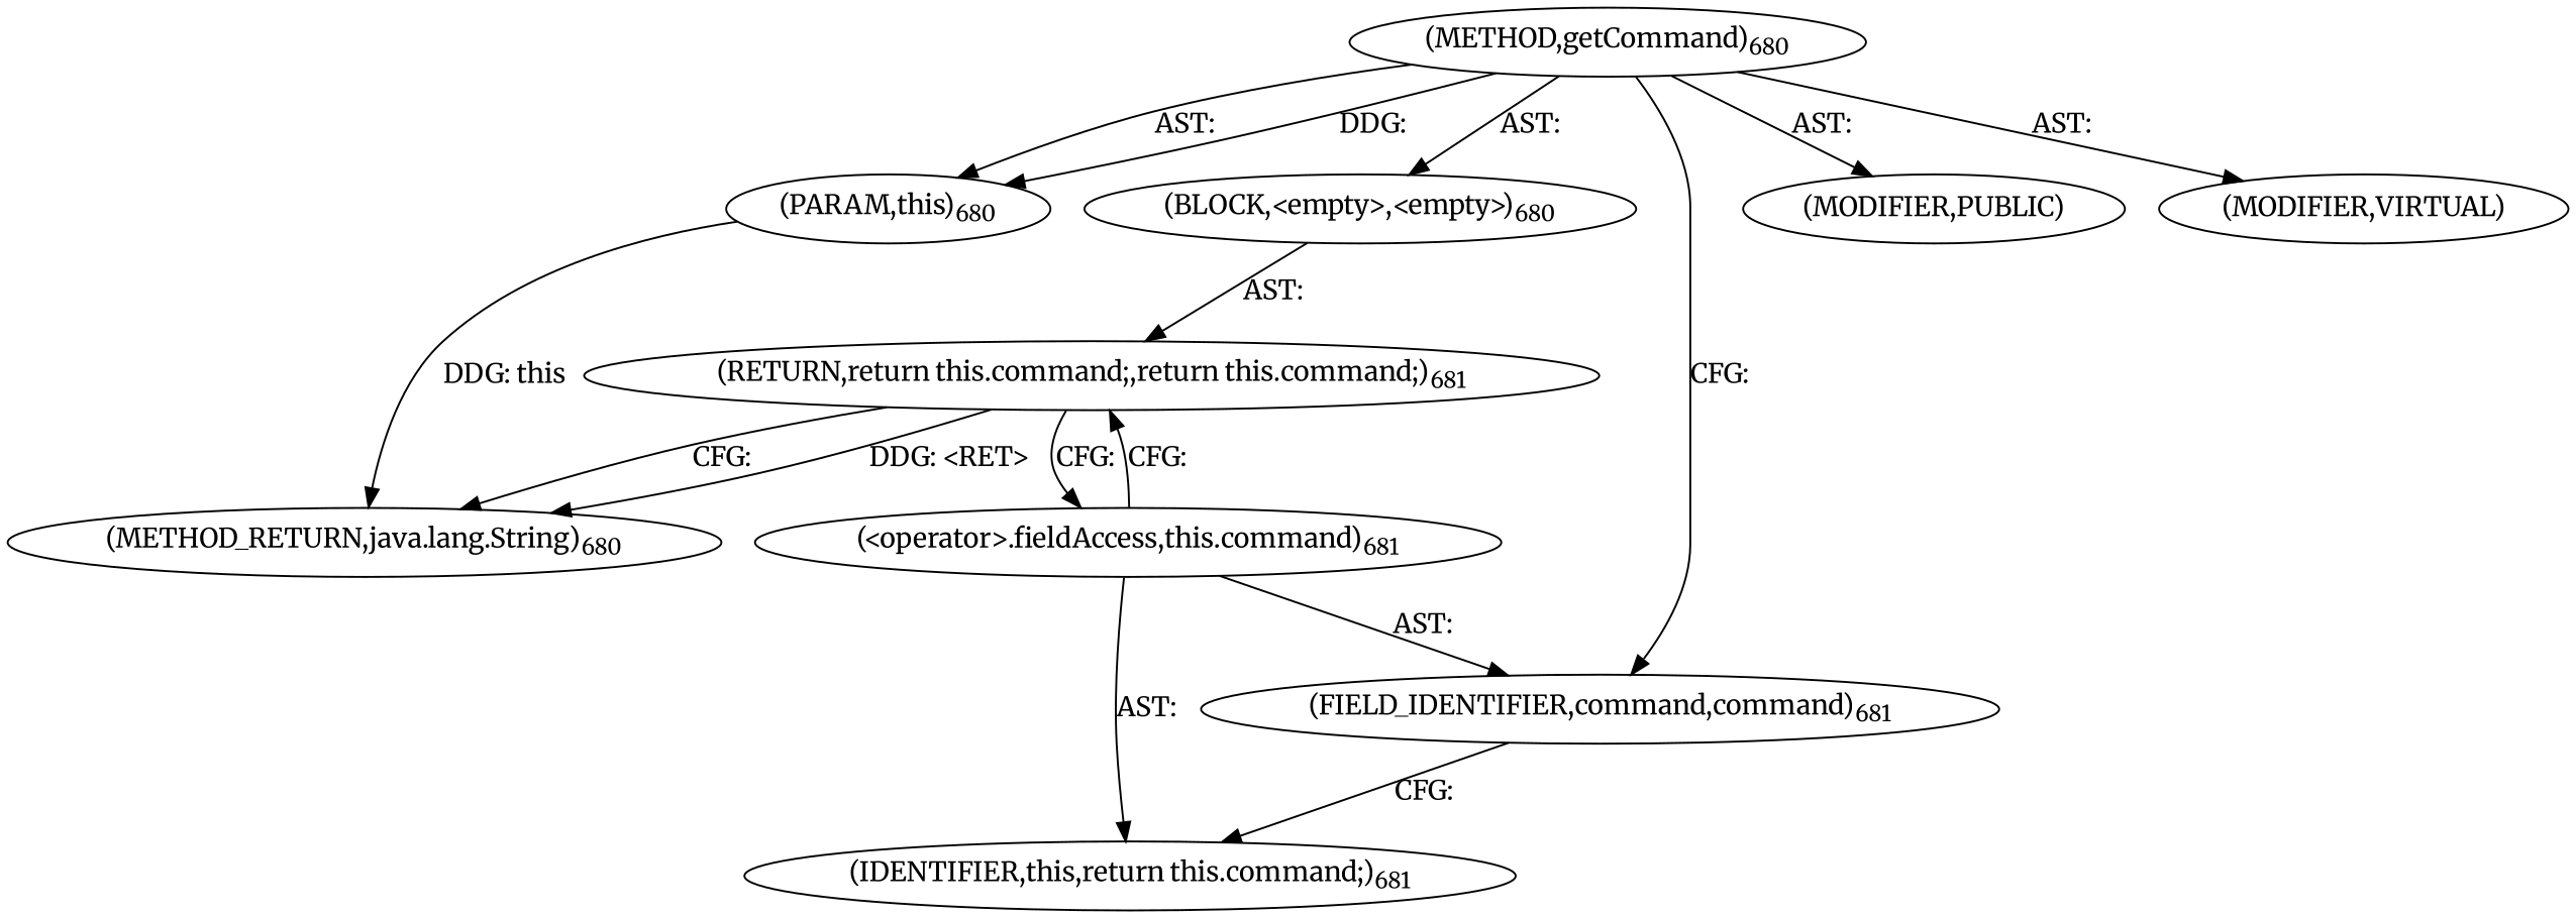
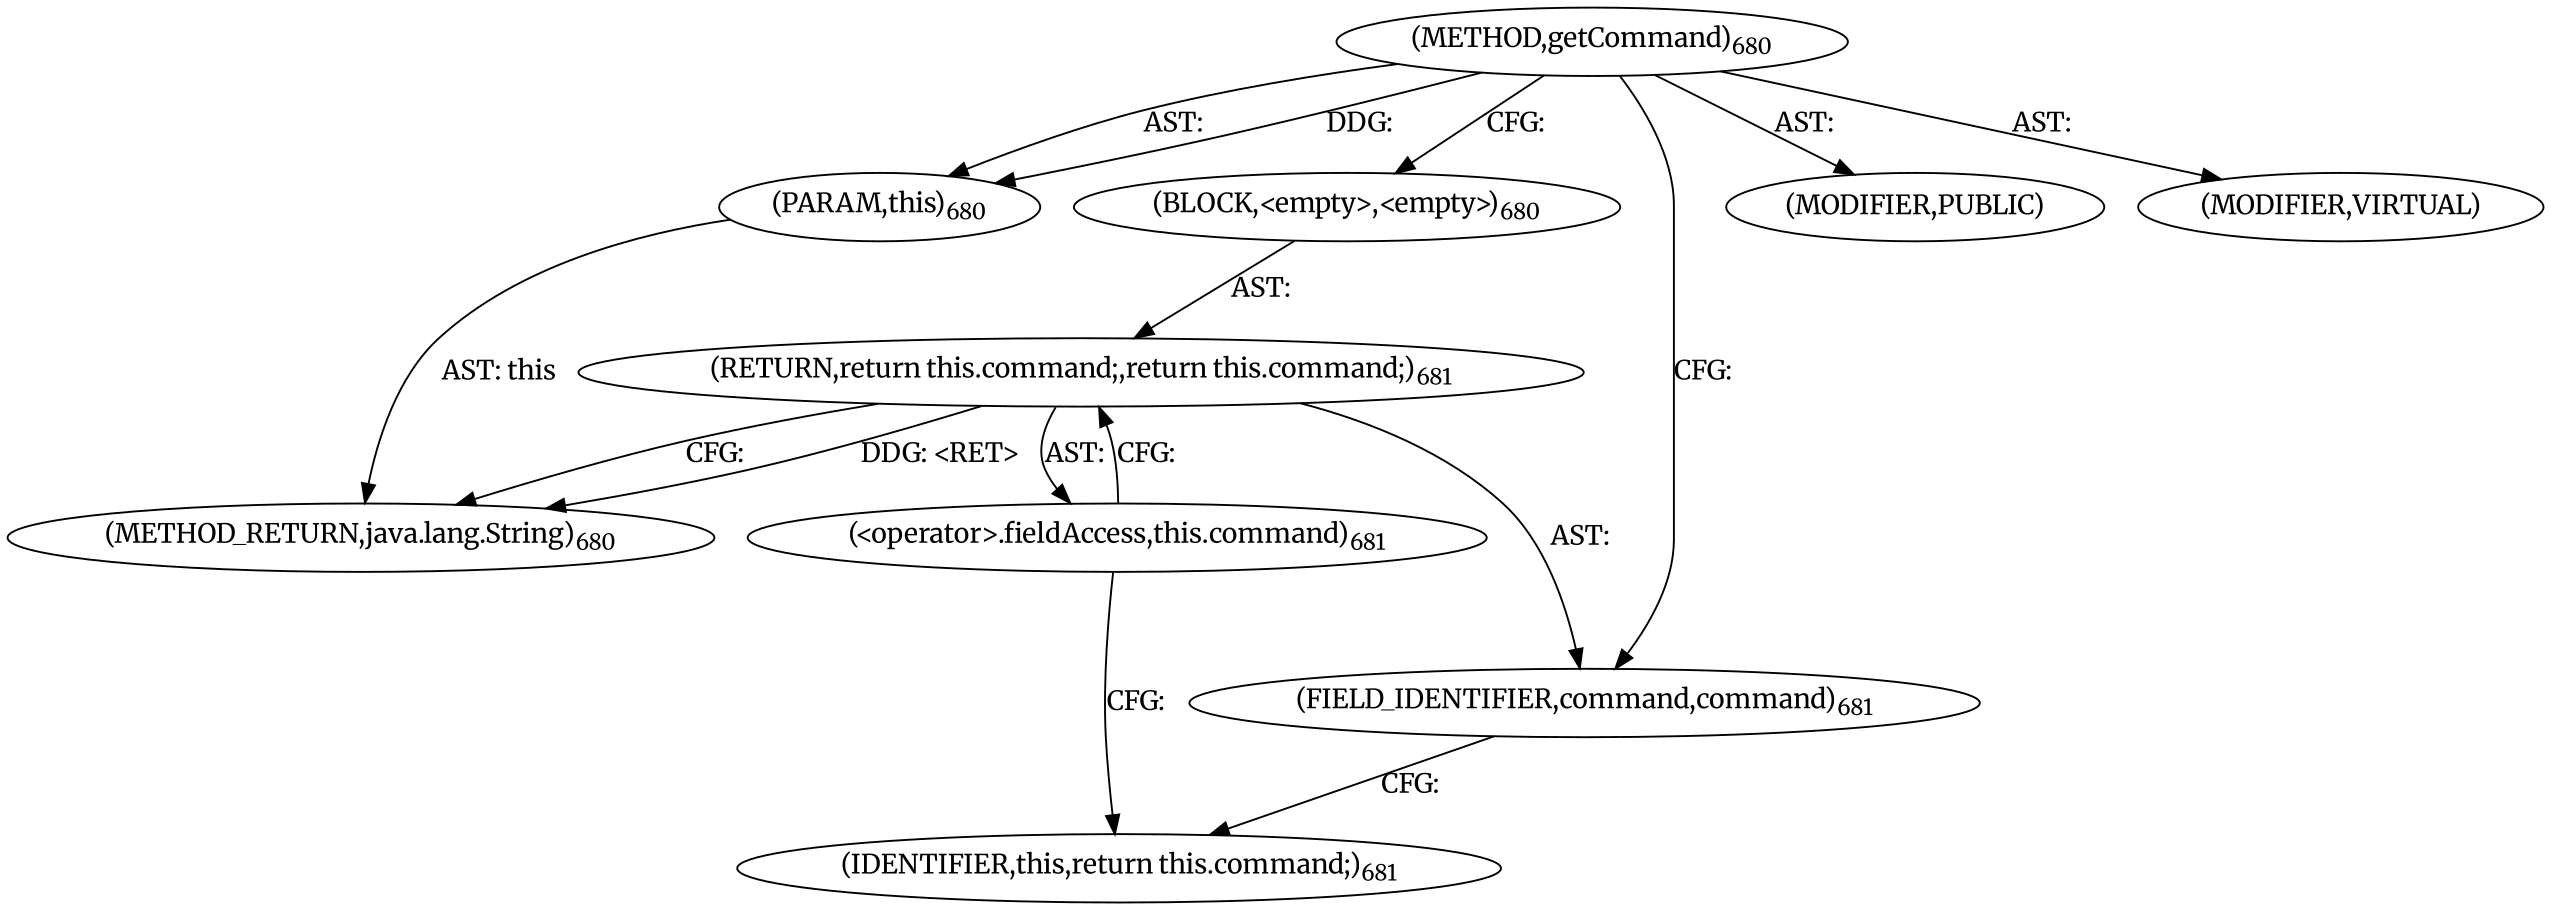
  digraph {
    fontname=Merriweather
    node [fontname=Merriweather]
    edge [fontname=Merriweather]
    n1 [label=<(METHOD,getCommand)<SUB>680</SUB>>]
    n2 [label=<(PARAM,this)<SUB>680</SUB>>]
    n3 [label=<(BLOCK,&lt;empty&gt;,&lt;empty&gt;)<SUB>680</SUB>>]
    n4 [label=<(FIELD_IDENTIFIER,command,command)<SUB>681</SUB>>]
    n5 [label=<(MODIFIER,PUBLIC)>]
    n6 [label=<(MODIFIER,VIRTUAL)>]
    n7 [label=<(METHOD_RETURN,java.lang.String)<SUB>680</SUB>>]
    n8 [label=<(RETURN,return this.command;,return this.command;)<SUB>681</SUB>>]
    n9 [label=<(IDENTIFIER,this,return this.command;)<SUB>681</SUB>>]
    n10 [label=<(&lt;operator&gt;.fieldAccess,this.command)<SUB>681</SUB>>]
    n1 -> n2 [label="AST: "]
    n1 -> n2 [label="DDG: "]
-   n1 -> n3 [label="AST: "]
+   n1 -> n3 [label="CFG: "]
    n1 -> n4 [label="CFG: "]
    n1 -> n5 [label="AST: "]
    n1 -> n6 [label="AST: "]
-   n2 -> n7 [label="DDG: this"]
+   n2 -> n7 [label="AST: this"]
    n3 -> n8 [label="AST: "]
    n4 -> n9 [label="CFG: "]
    n8 -> n7 [label="CFG: "]
    n8 -> n7 [label="DDG: &lt;RET&gt;"]
-   n8 -> n10 [label="CFG: "]
-   n10 -> n4 [label="AST: "]
+   n8 -> n10 [label="AST: "]
+   n8 -> n4 [label="AST: "]
    n10 -> n8 [label="CFG: "]
-   n10 -> n9 [label="AST: "]
+   n10 -> n9 [label="CFG: "]
  }
